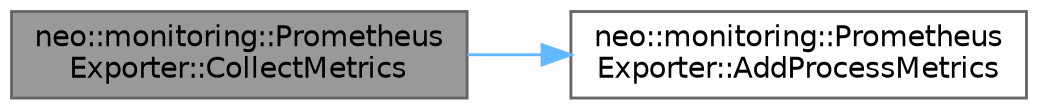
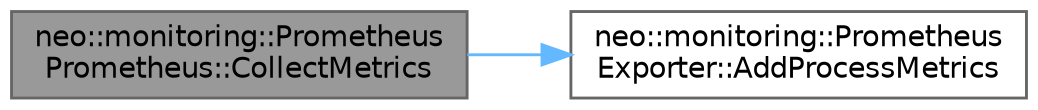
  digraph {
    rankdir=LR
    node [fontname=Helvetica fontsize=10 shape=box style=filled]
-   n1 [color=gray40 fillcolor=grey60 fontcolor=black height=0.2 label="neo::monitoring::Prometheus\lExporter::CollectMetrics" width=0.4]
+   n1 [color=gray40 fillcolor=grey60 fontcolor=black height=0.2 label="neo::monitoring::Prometheus\lPrometheus::CollectMetrics" width=0.4]
    n2 [color=grey40 fillcolor=white height=0.2 label="neo::monitoring::Prometheus\lExporter::AddProcessMetrics" width=0.4]
    n1 -> n2 [color=steelblue1 fontname=Helvetica fontsize=10 labelfontname=Helvetica labelfontsize=10 style=solid]
  }
